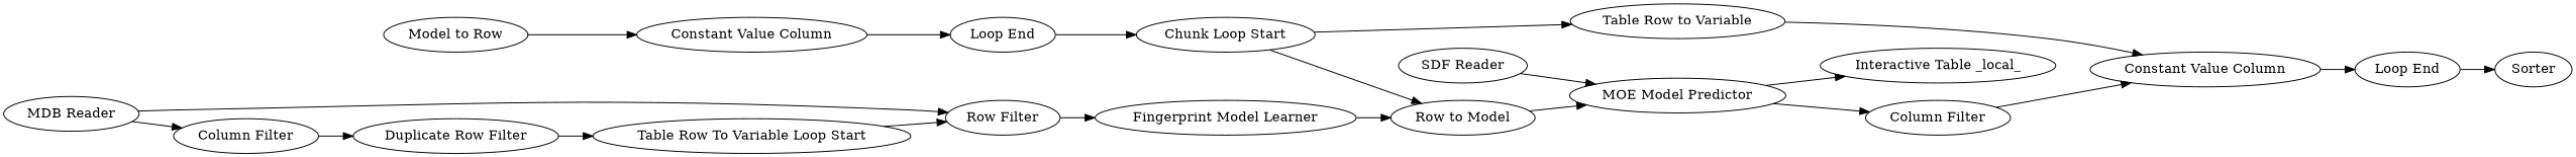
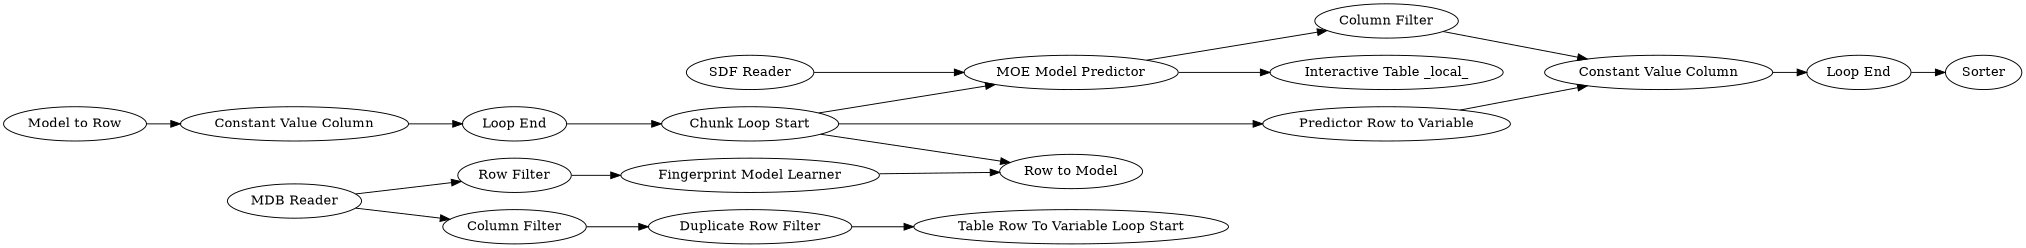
  digraph {
    rankdir=LR
    n1 [label="Model to Row"]
    n2 [label="Constant Value Column"]
    n3 [label="Loop End"]
    n4 [label="Chunk Loop Start"]
    n5 [label="Table Row To Variable Loop Start"]
    n6 [label="Row Filter"]
    n7 [label="Fingerprint Model Learner"]
    n8 [label="Row to Model"]
-   n9 [label="Table Row to Variable"]
+   n9 [label="Predictor Row to Variable"]
    n10 [label="MOE Model Predictor"]
    n11 [label="Constant Value Column"]
    n12 [label="Interactive Table _local_"]
    n13 [label="Column Filter"]
    n14 [label="Loop End"]
    n15 [label=Sorter]
    n16 [label="MDB Reader"]
    n17 [label="Column Filter"]
    n18 [label="Duplicate Row Filter"]
    n19 [label="SDF Reader"]
    n1 -> n2
    n2 -> n3
    n3 -> n4
    n4 -> n8
    n4 -> n9
-   n5 -> n6
    n6 -> n7
    n7 -> n8
-   n8 -> n10
+   n4 -> n10
    n9 -> n11
    n10 -> n12
    n10 -> n13
    n11 -> n14
    n13 -> n11
    n14 -> n15
    n16 -> n6
    n16 -> n17
    n17 -> n18
    n18 -> n5
    n19 -> n10
  }
